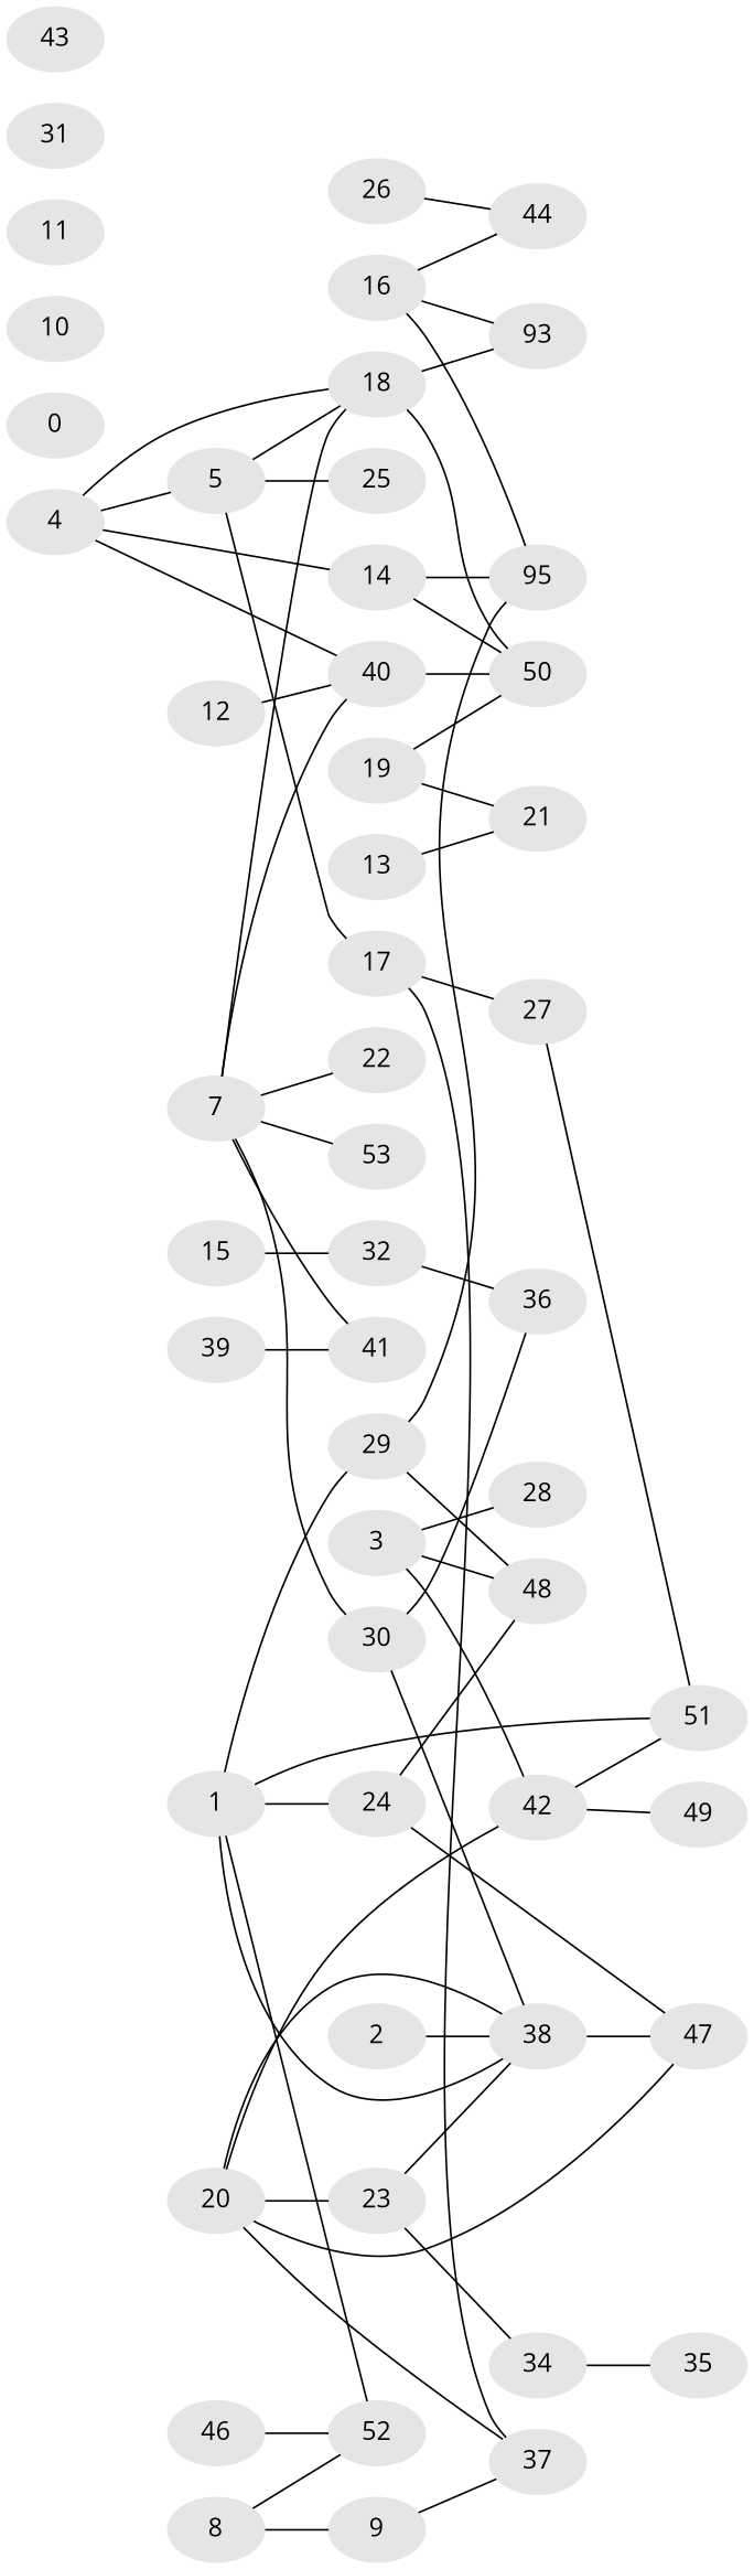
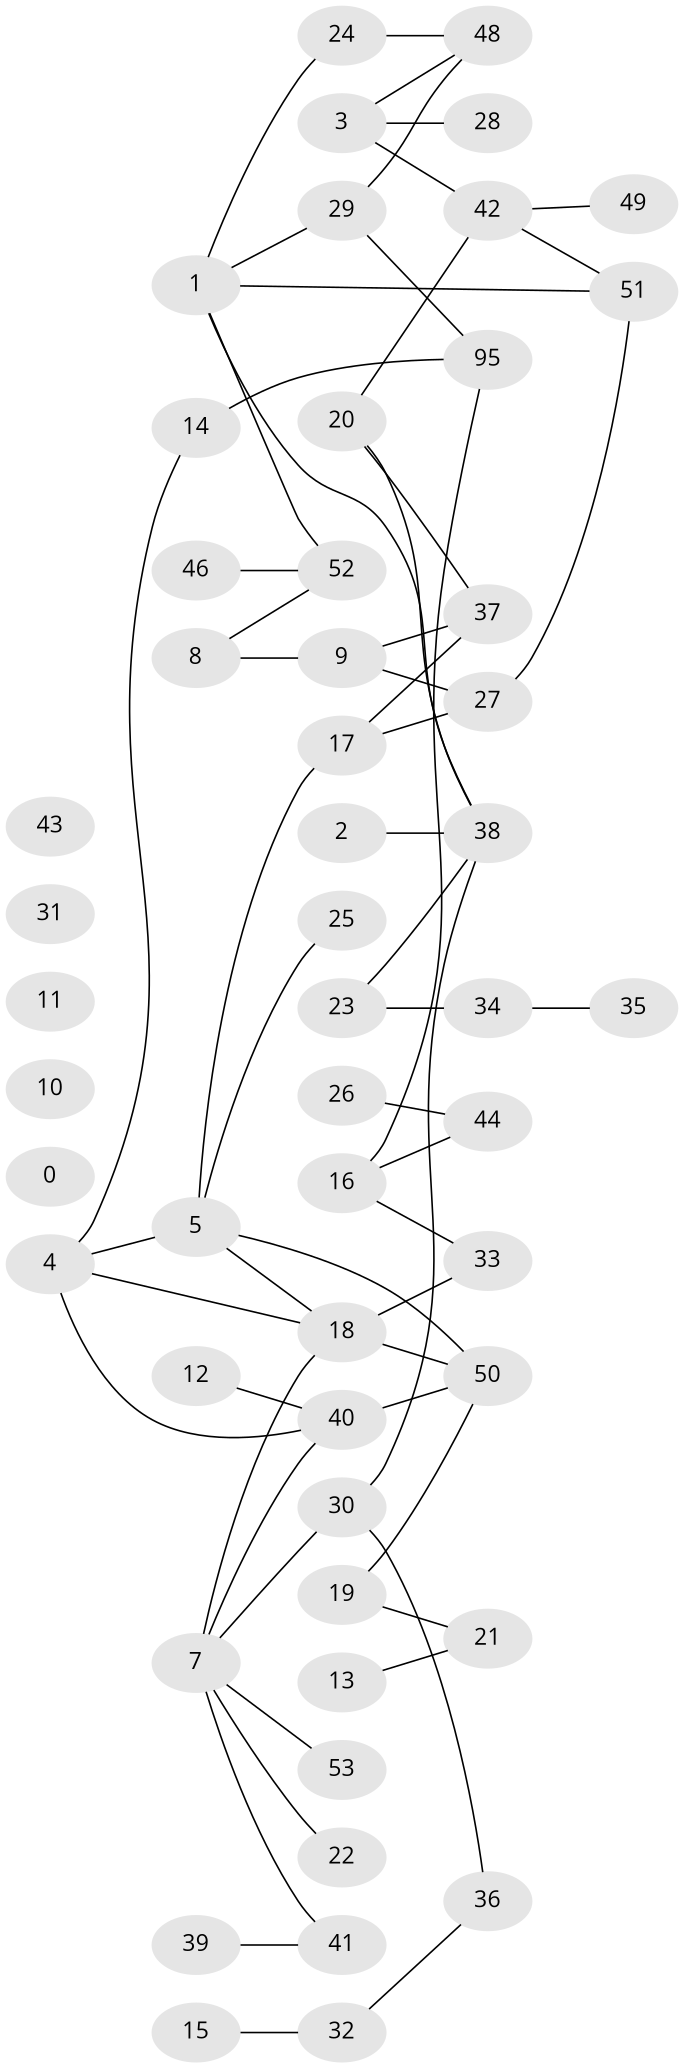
  graph {
    fontname="Open Sans"
    rankdir=LR
    node [color=gray90 fontname="Open Sans" style=filled]
    edge [fontname="Open Sans"]
    1
    24
    29
    38
    51
    52
    17
    27
    37
    48
-   47
    n12 [label=95]
    2
    3
    28
    42
    49
    4
    5
    14
    18
    40
    25
    50
-   33 [label=93]
+   33
    n26 [label=0]
    7
    22
    30
    41
    53
    36
    8
    9
    10
    11
    12
    13
    21
    15
    32
    16
    44
    19
    20
    23
    34
    35
    26
    31
    39
    43
    46
    1 -- 24
    1 -- 29
    1 -- 38
    1 -- 51
    1 -- 52
    24 -- 48
-   24 -- 47
    29 -- 48
    29 -- n12
-   38 -- 47
    17 -- 27
    17 -- 37
    27 -- 51
    2 -- 38
    3 -- 48
    3 -- 28
    3 -- 42
    42 -- 51
    42 -- 49
    4 -- 5
    4 -- 14
    4 -- 18
    4 -- 40
    5 -- 17
    5 -- 18
    5 -- 25
    14 -- n12
-   14 -- 50
+   5 -- 50
    18 -- 50
    18 -- 33
    40 -- 50
    7 -- 18
    7 -- 40
    7 -- 22
    7 -- 30
    7 -- 41
    7 -- 53
    30 -- 38
    30 -- 36
    8 -- 52
    8 -- 9
+   9 -- 27
    9 -- 37
    12 -- 40
    13 -- 21
    15 -- 32
    32 -- 36
    16 -- n12
    16 -- 33
    16 -- 44
    19 -- 50
    19 -- 21
    20 -- 38
    20 -- 37
-   20 -- 47
    20 -- 42
-   20 -- 23
    23 -- 38
    23 -- 34
    34 -- 35
    26 -- 44
    39 -- 41
    46 -- 52
  }
